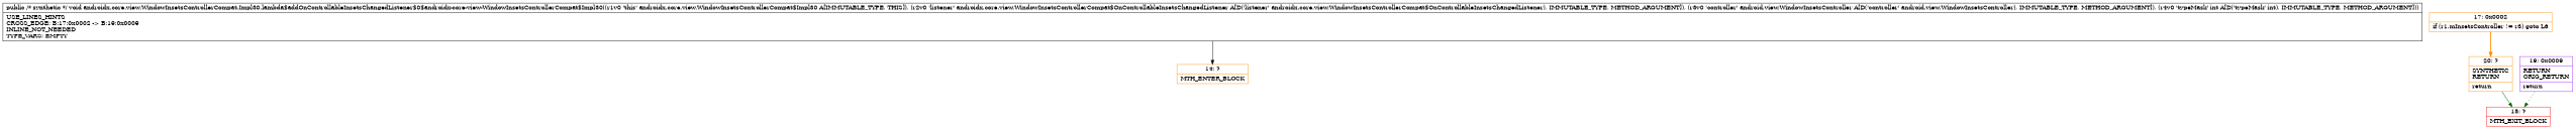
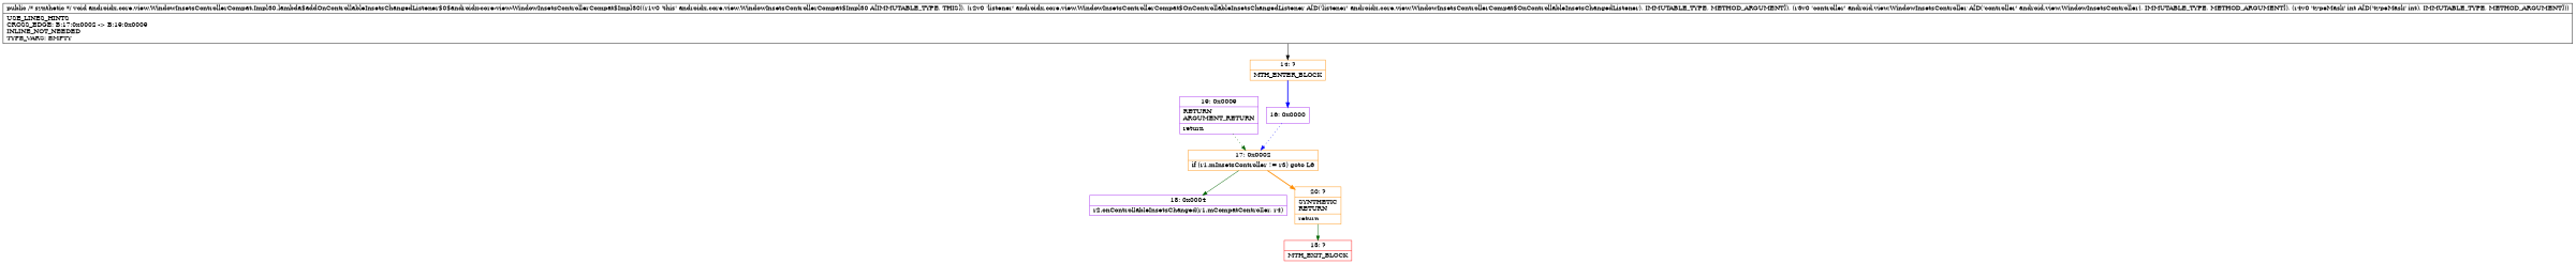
  digraph {
    node [color=darkorange shape=record]
    edge [color=darkgreen style=solid]
    n1 [label="{14\:\ ?|MTH_ENTER_BLOCK\l}"]
+   n2 [color=purple label="{16\:\ 0x0000}"]
    n3 [label="{17\:\ 0x0002|if (r1.mInsetsController != r3) goto L6\l}"]
+   n4 [color=purple label="{18\:\ 0x0004|r2.onControllableInsetsChanged(r1.mCompatController, r4)\l}"]
    n5 [label="{20\:\ ?|SYNTHETIC\lRETURN\l|return\l}"]
    n6 [color=red label="{15\:\ ?|MTH_EXIT_BLOCK\l}"]
-   n7 [color=purple label="{19\:\ 0x0009|RETURN\lORIG_RETURN\l|return\l}"]
+   n7 [color=purple label="{19\:\ 0x0009|RETURN\lARGUMENT_RETURN\l|return\l}"]
    n8 [color=black label="{public \/* synthetic *\/ void androidx.core.view.WindowInsetsControllerCompat.Impl30.lambda$addOnControllableInsetsChangedListener$0$androidx\-core\-view\-WindowInsetsControllerCompat$Impl30((r1v0 'this' androidx.core.view.WindowInsetsControllerCompat$Impl30 A[IMMUTABLE_TYPE, THIS]), (r2v0 'listener' androidx.core.view.WindowInsetsControllerCompat$OnControllableInsetsChangedListener A[D('listener' androidx.core.view.WindowInsetsControllerCompat$OnControllableInsetsChangedListener), IMMUTABLE_TYPE, METHOD_ARGUMENT]), (r3v0 'controller' android.view.WindowInsetsController A[D('controller' android.view.WindowInsetsController), IMMUTABLE_TYPE, METHOD_ARGUMENT]), (r4v0 'typeMask' int A[D('typeMask' int), IMMUTABLE_TYPE, METHOD_ARGUMENT]))  | USE_LINES_HINTS\lCROSS_EDGE: B:17:0x0002 \-\> B:19:0x0009\lINLINE_NOT_NEEDED\lTYPE_VARS: EMPTY\l}"]
+   n1 -> n2 [color=blue style=bold]
+   n2 -> n3 [color=blue style=dotted]
+   n3 -> n4
    n3 -> n5 [color=darkorange style=bold]
    n5 -> n6
-   n7 -> n6 [style=dotted]
+   n7 -> n3 [style=dotted]
    n8 -> n1 [color=black]
  }
